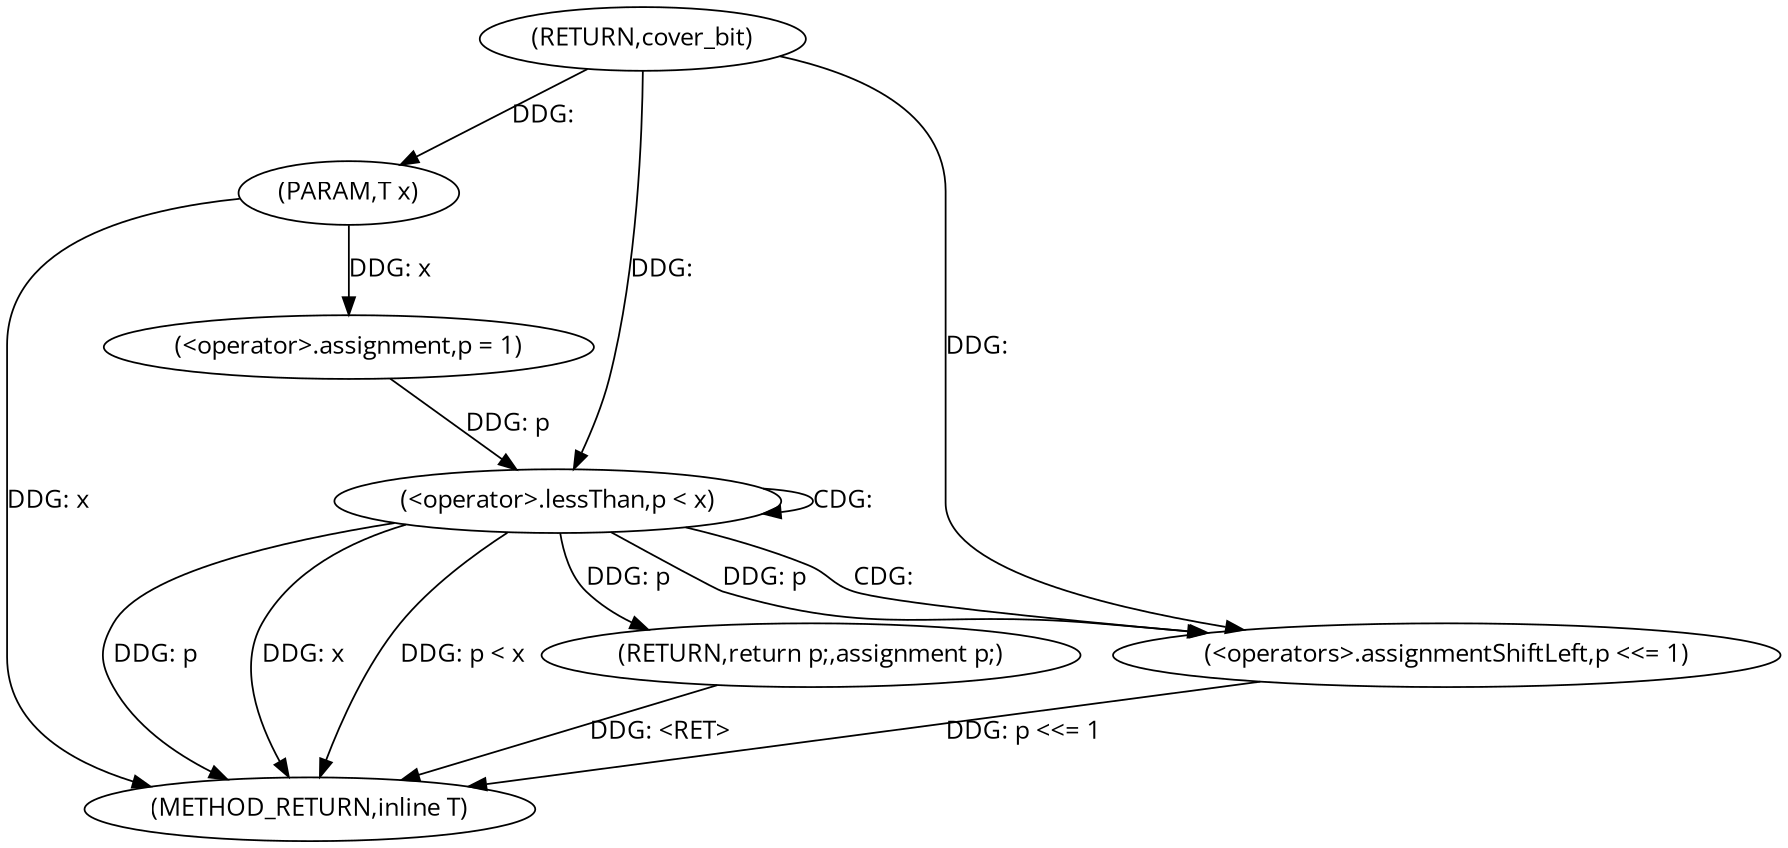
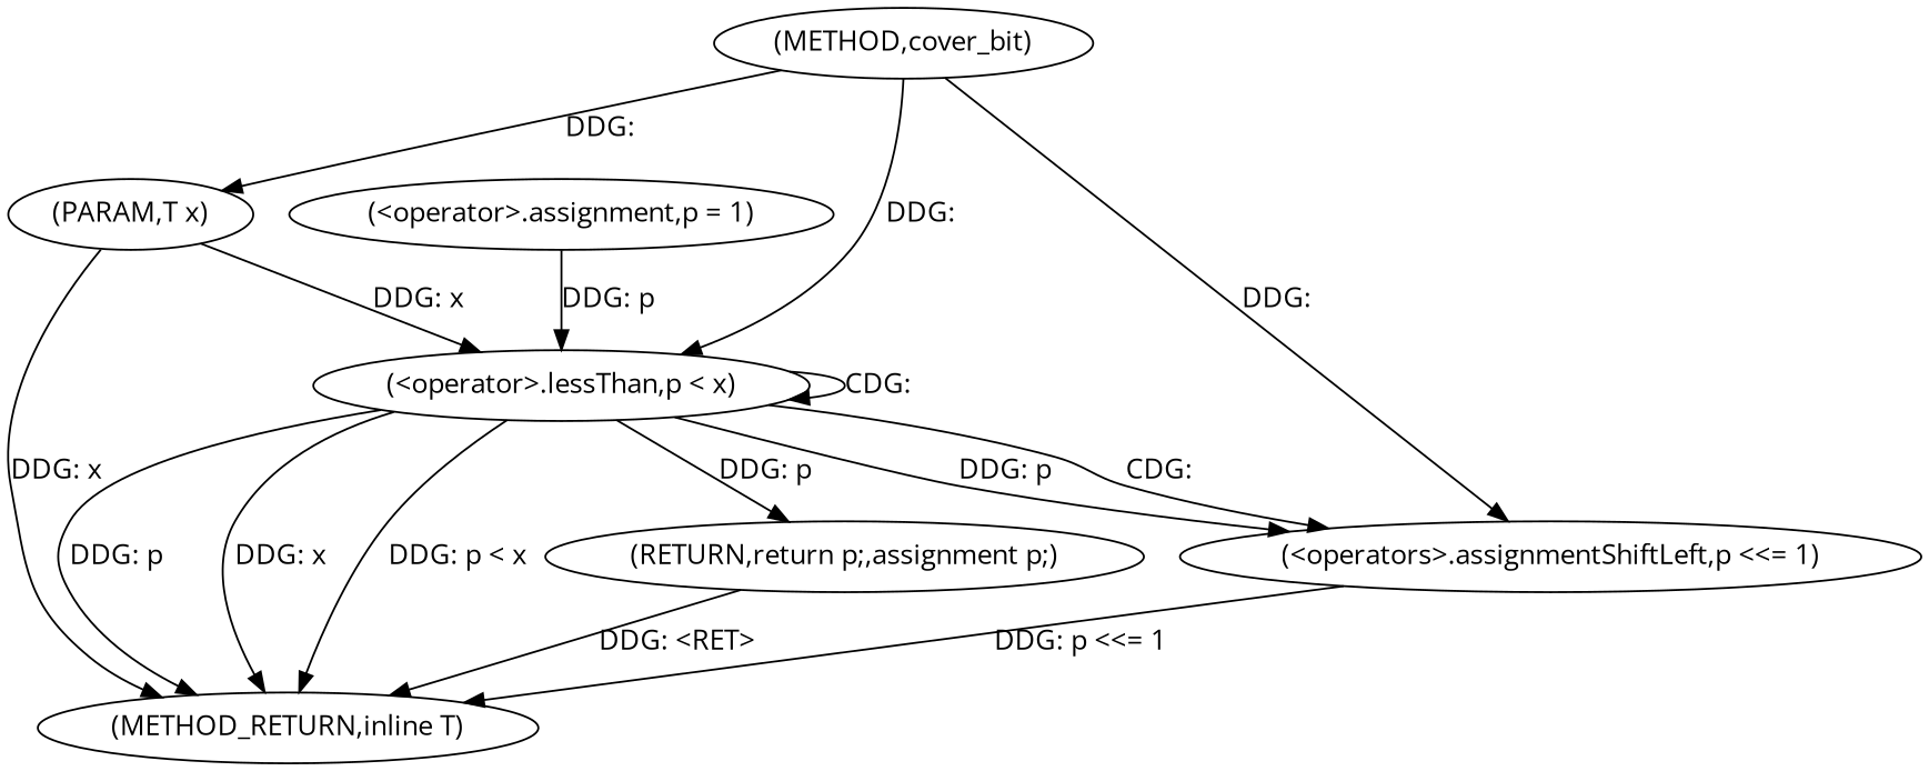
  digraph {
    fontname="Open Sans"
    node [fontname="Open Sans"]
    edge [fontname="Open Sans"]
-   n1 [label="(RETURN,cover_bit)"]
+   n1 [label="(METHOD,cover_bit)"]
    n2 [label="(PARAM,T x)"]
    n3 [label="(<operator>.lessThan,p < x)"]
    n4 [label="(<operators>.assignmentShiftLeft,p <<= 1)"]
    n5 [label="(METHOD_RETURN,inline T)"]
    n6 [label="(<operator>.assignment,p = 1)"]
    n7 [label="(RETURN,return p;,assignment p;)"]
    n1 -> n2 [label="DDG: "]
    n1 -> n3 [label="DDG: "]
    n1 -> n4 [label="DDG: "]
-   n2 -> n6 [label="DDG: x"]
+   n2 -> n3 [label="DDG: x"]
    n2 -> n5 [label="DDG: x"]
    n3 -> n3 [label="CDG: "]
    n3 -> n4 [label="DDG: p"]
    n3 -> n4 [label="CDG: "]
    n3 -> n5 [label="DDG: p"]
    n3 -> n5 [label="DDG: x"]
    n3 -> n5 [label="DDG: p < x"]
    n3 -> n7 [label="DDG: p"]
    n4 -> n5 [label="DDG: p <<= 1"]
    n6 -> n3 [label="DDG: p"]
    n7 -> n5 [label="DDG: <RET>"]
  }
